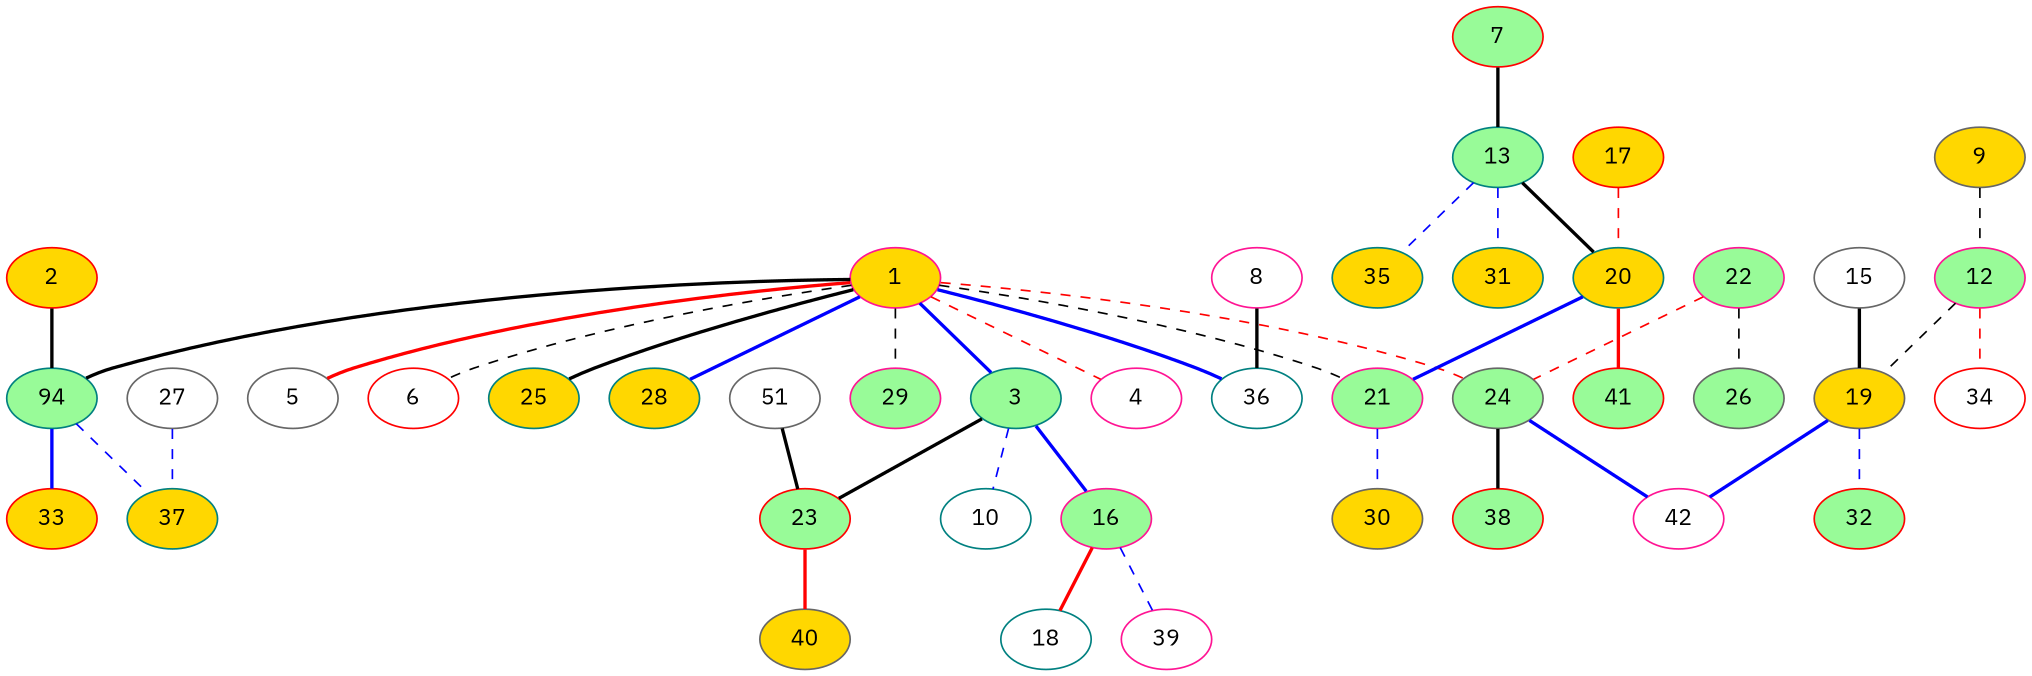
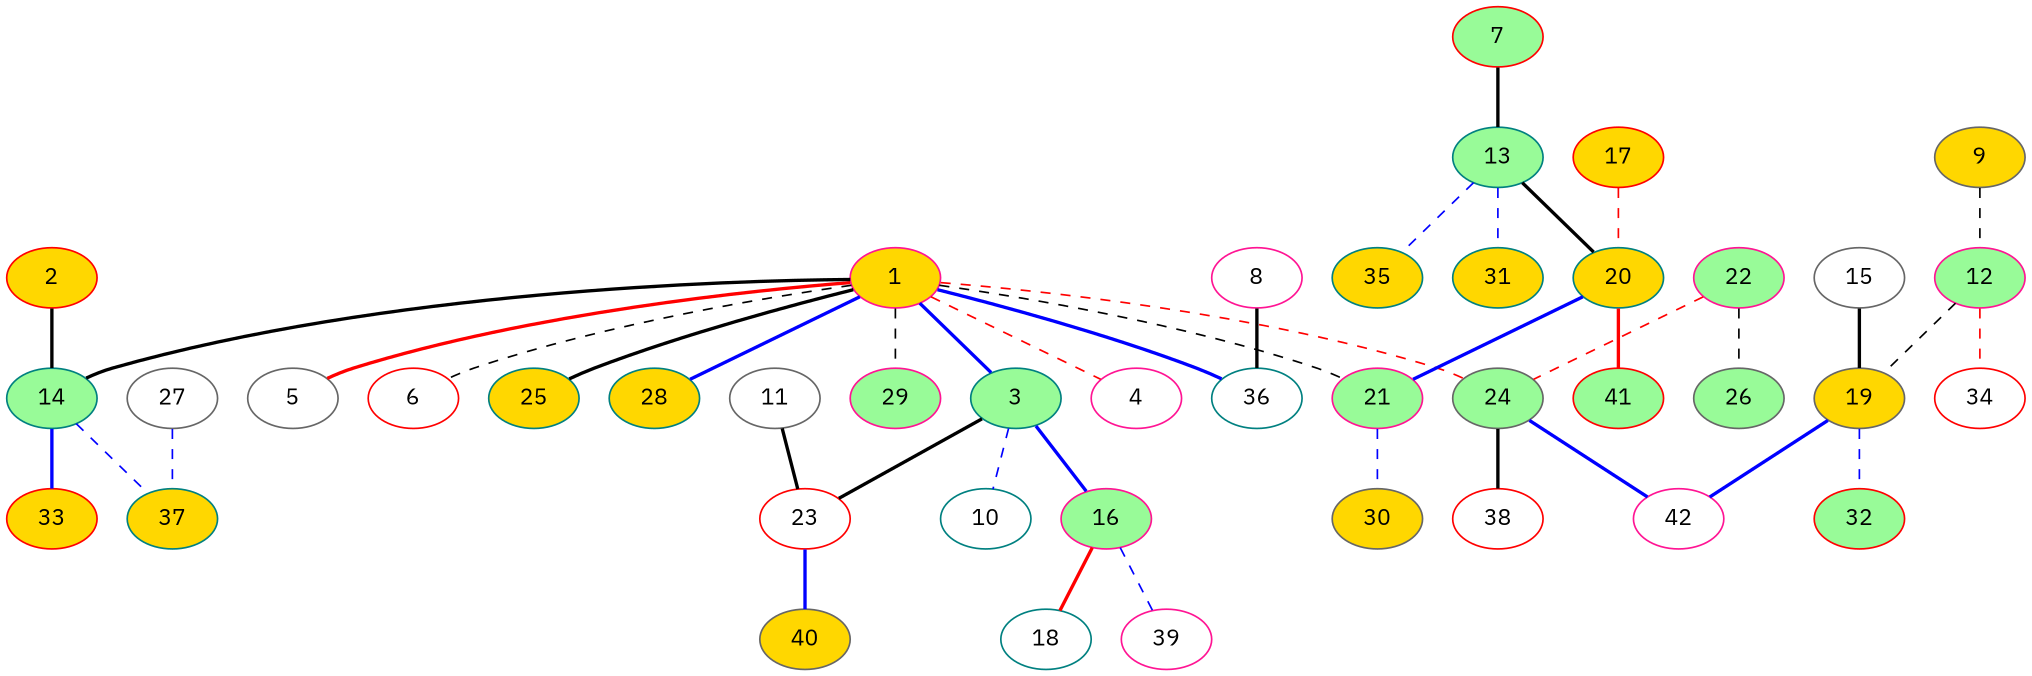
  graph {
    fontname="IBM Plex Sans"
    node [color=teal fillcolor=palegreen fontname="IBM Plex Sans" style=filled]
    edge [color=blue fontname="IBM Plex Sans" style=bold weight=1.0]
    3
    1 [color=deeppink fillcolor=gold]
    4 [color=deeppink fillcolor=white]
    5 [color=gray40 fillcolor=white]
    6 [color=red fillcolor=white]
-   14 [label=94]
+   14
    21 [color=deeppink]
    24 [color=gray40]
    25 [fillcolor=gold]
    28 [fillcolor=gold]
    29 [color=deeppink]
    36 [fillcolor=white]
    10 [fillcolor=white]
    16 [color=deeppink]
-   23 [color=red]
+   23 [color=red fillcolor=white]
    33 [color=red fillcolor=gold]
    37 [fillcolor=gold]
    30 [color=gray40 fillcolor=gold]
    42 [color=deeppink fillcolor=white]
-   38 [color=red]
+   38 [color=red fillcolor=white]
    2 [color=red fillcolor=gold]
    18 [fillcolor=white]
    39 [color=deeppink fillcolor=white]
    40 [color=gray40 fillcolor=gold]
    7 [color=red]
    13
    20 [fillcolor=gold]
    31 [fillcolor=gold]
    35 [fillcolor=gold]
    8 [color=deeppink fillcolor=white]
    9 [color=gray40 fillcolor=gold]
    12 [color=deeppink]
    19 [color=gray40 fillcolor=gold]
    34 [color=red fillcolor=white]
-   11 [color=gray40 fillcolor=white label=51]
+   11 [color=gray40 fillcolor=white]
    32 [color=red]
    41 [color=red]
    15 [color=gray40 fillcolor=white]
    17 [color=red fillcolor=gold]
    22 [color=deeppink]
    26 [color=gray40]
    27 [color=gray40 fillcolor=white]
    3 -- 10 [style=dashed]
    3 -- 16
    3 -- 23 [color=black]
    1 -- 3
    1 -- 4 [color=red style=dashed]
    1 -- 5 [color=red]
    1 -- 6 [color=black style=dashed]
    1 -- 14 [color=black]
    1 -- 21 [color=black style=dashed]
    1 -- 24 [color=red style=dashed]
    1 -- 25 [color=black]
    1 -- 28
    1 -- 29 [color=black style=dashed]
    1 -- 36
    14 -- 33
    14 -- 37 [style=dashed]
    21 -- 30 [style=dashed]
    24 -- 42
    24 -- 38 [color=black]
    16 -- 18 [color=red]
    16 -- 39 [style=dashed]
-   23 -- 40 [color=red]
+   23 -- 40
    2 -- 14 [color=black]
    7 -- 13 [color=black]
    13 -- 20 [color=black]
    13 -- 31 [style=dashed]
    13 -- 35 [style=dashed]
    20 -- 21
    20 -- 41 [color=red]
    8 -- 36 [color=black]
    9 -- 12 [color=black style=dashed]
    12 -- 19 [color=black style=dashed]
    12 -- 34 [color=red style=dashed]
    19 -- 42
    19 -- 32 [style=dashed]
    11 -- 23 [color=black]
    15 -- 19 [color=black]
    17 -- 20 [color=red style=dashed]
    22 -- 24 [color=red style=dashed]
    22 -- 26 [color=black style=dashed]
    27 -- 37 [style=dashed]
  }
